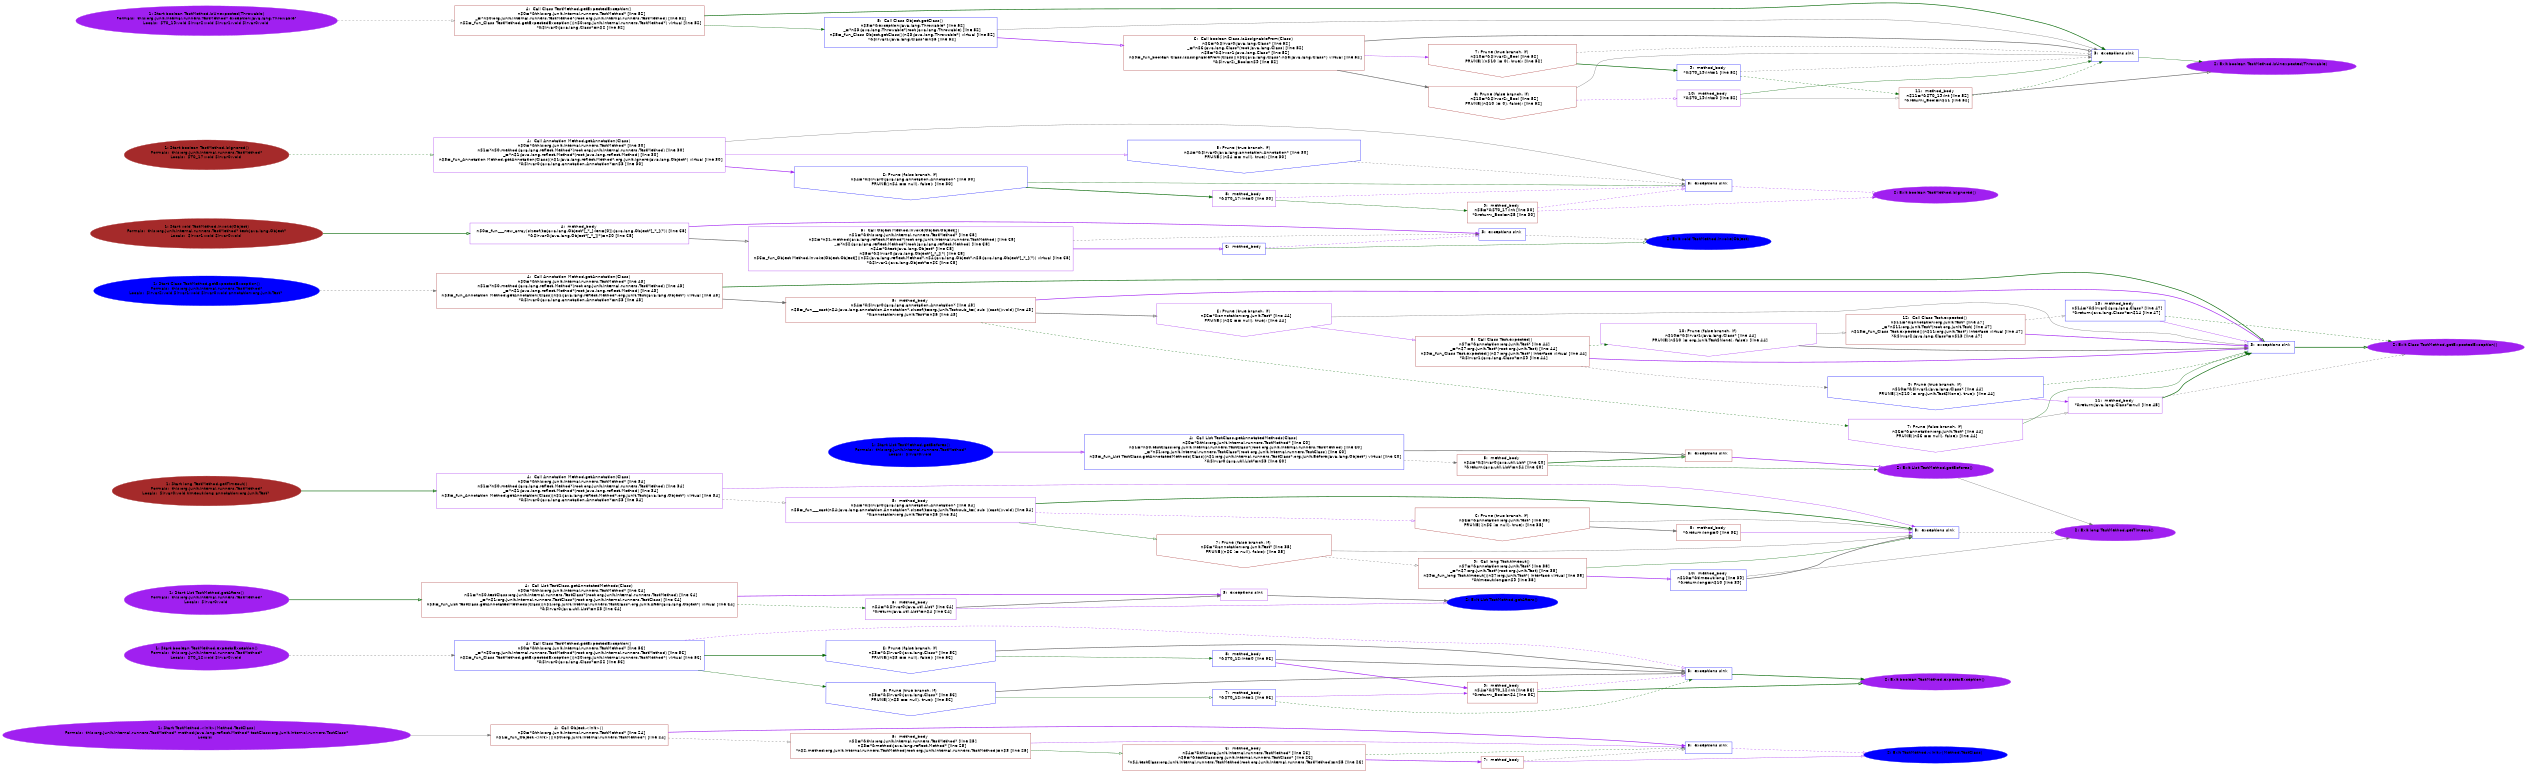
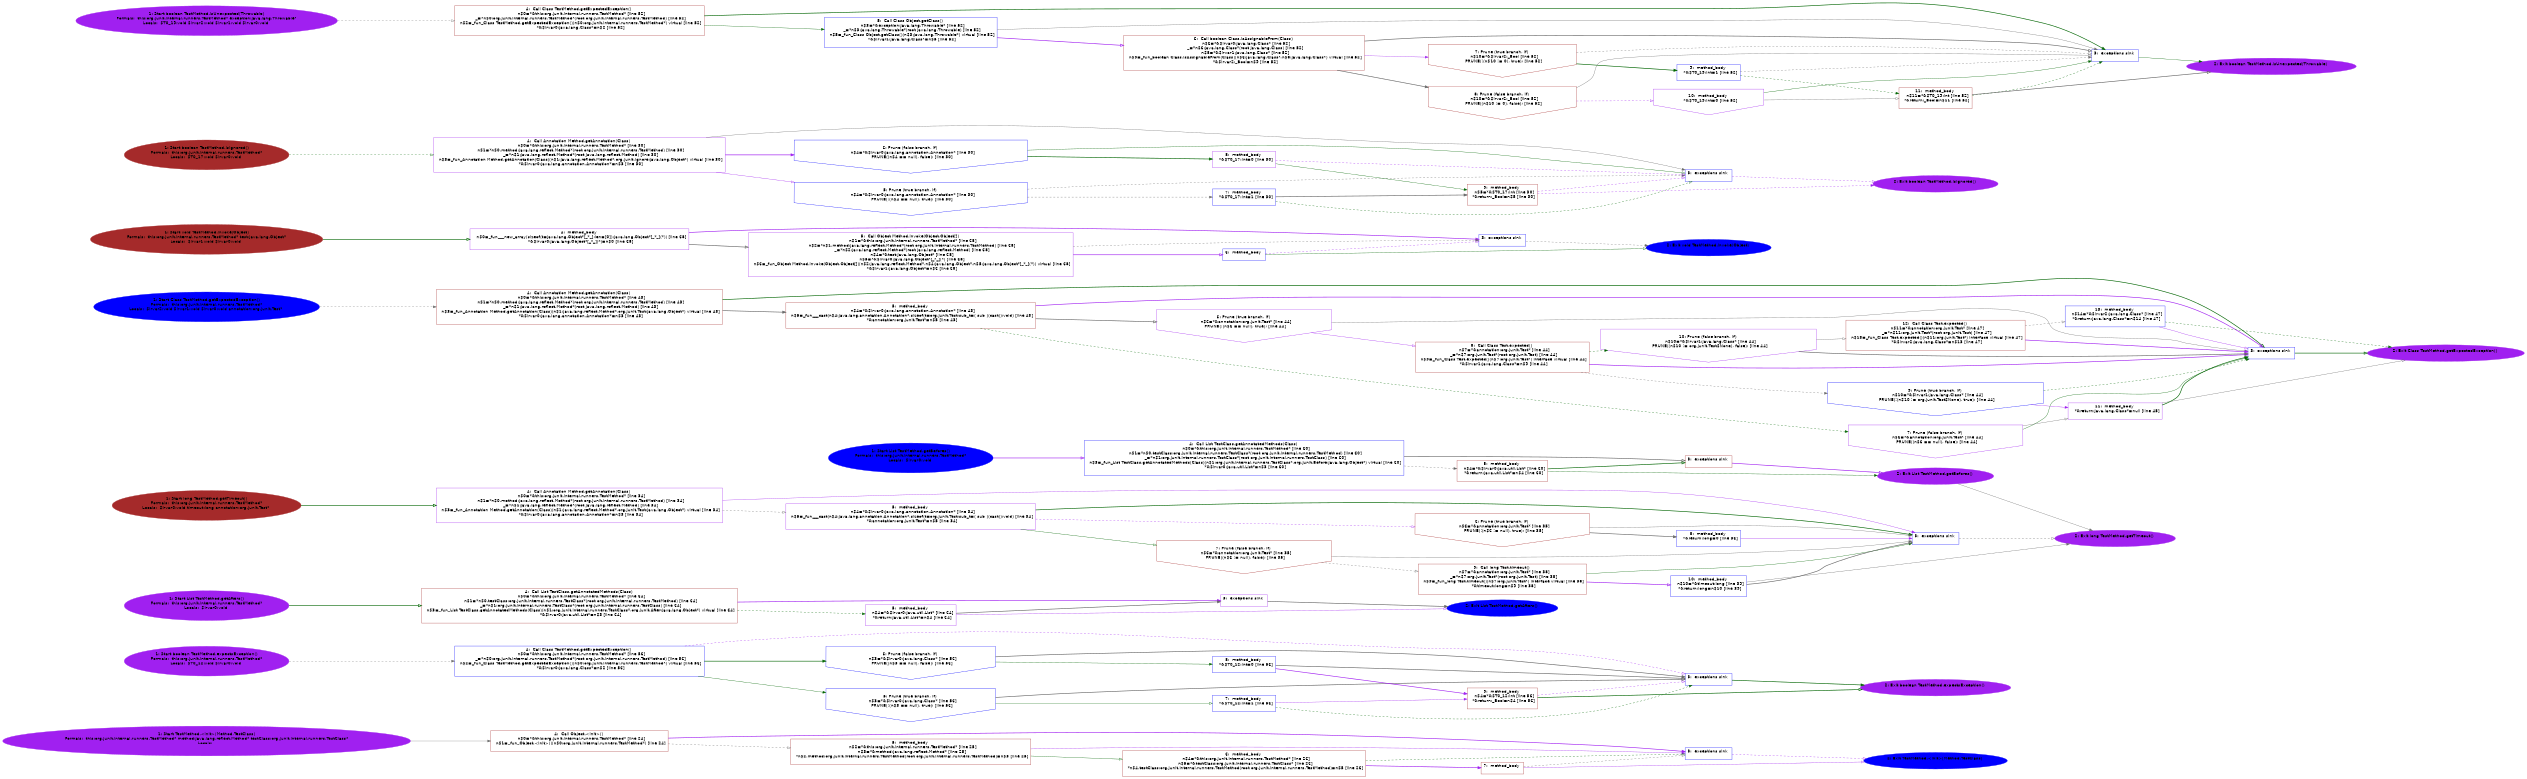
  digraph {
    fontname="DejaVu Sans"
    rankdir=LR
    node [color=blue fontname="DejaVu Sans" shape=box]
    edge [arrowhead=normal color=gray40 fontname="DejaVu Sans" style=bold]
    n1 [color=purple label="1: Start TestMethod.<init>(Method,TestClass)\nFormals:  this:org.junit.internal.runners.TestMethod* method:java.lang.reflect.Method* testClass:org.junit.internal.runners.TestClass*\nLocals:  \n  " style=filled shape=""]
    n2 [color=brown label="4:  Call Object.<init>() \n   n$0=*&this:org.junit.internal.runners.TestMethod* [line 24]\n  n$1=_fun_Object.<init>()(n$0:org.junit.internal.runners.TestMethod*) [line 24]\n "]
    n3 [label="3:  exceptions sink \n  "]
    n4 [color=brown label="5:  method_body \n   n$2=*&this:org.junit.internal.runners.TestMethod* [line 25]\n  n$3=*&method:java.lang.reflect.Method* [line 25]\n  *n$2.method:org.junit.internal.runners.TestMethod(root org.junit.internal.runners.TestMethod)=n$3 [line 25]\n "]
    n5 [label="2: Exit TestMethod.<init>(Method,TestClass) \n  " style=filled shape=""]
    n6 [color=brown label="6:  method_body \n   n$4=*&this:org.junit.internal.runners.TestMethod* [line 26]\n  n$5=*&testClass:org.junit.internal.runners.TestClass* [line 26]\n  *n$4.testClass:org.junit.internal.runners.TestMethod(root org.junit.internal.runners.TestMethod)=n$5 [line 26]\n "]
    n7 [color=brown label="7:  method_body \n  "]
    n8 [color=purple label="1: Start boolean TestMethod.expectsException()\nFormals:  this:org.junit.internal.runners.TestMethod*\nLocals:  $T0_12:void $irvar0:void \n  " style=filled shape=""]
    n9 [label="4:  Call Class TestMethod.getExpectedException() \n   n$0=*&this:org.junit.internal.runners.TestMethod* [line 56]\n  _=*n$0:org.junit.internal.runners.TestMethod*(root org.junit.internal.runners.TestMethod) [line 56]\n  n$2=_fun_Class TestMethod.getExpectedException()(n$0:org.junit.internal.runners.TestMethod*) virtual [line 56]\n  *&$irvar0:java.lang.Class*=n$2 [line 56]\n "]
    n10 [label="3:  exceptions sink \n  "]
    n11 [label="5: Prune (true branch, if) \n   n$3=*&$irvar0:java.lang.Class* [line 56]\n  PRUNE(!(n$3 == null), true); [line 56]\n " shape=invhouse]
    n12 [label="6: Prune (false branch, if) \n   n$3=*&$irvar0:java.lang.Class* [line 56]\n  PRUNE((n$3 == null), false); [line 56]\n " shape=invhouse]
    n13 [color=purple label="2: Exit boolean TestMethod.expectsException() \n  " style=filled shape=""]
    n14 [label="7:  method_body \n   *&$T0_12:int=1 [line 56]\n "]
    n15 [label="8:  method_body \n   *&$T0_12:int=0 [line 56]\n "]
    n16 [color=brown label="9:  method_body \n   n$4=*&$T0_12:int [line 56]\n  *&return:_Bool=n$4 [line 56]\n "]
    n17 [color=purple label="1: Start List TestMethod.getAfters()\nFormals:  this:org.junit.internal.runners.TestMethod*\nLocals:  $irvar0:void \n  " style=filled shape=""]
    n18 [color=brown label="4:  Call List TestClass.getAnnotatedMethods(Class) \n   n$0=*&this:org.junit.internal.runners.TestMethod* [line 64]\n  n$1=*n$0.testClass:org.junit.internal.runners.TestClass*(root org.junit.internal.runners.TestMethod) [line 64]\n  _=*n$1:org.junit.internal.runners.TestClass*(root org.junit.internal.runners.TestClass) [line 64]\n  n$3=_fun_List TestClass.getAnnotatedMethods(Class)(n$1:org.junit.internal.runners.TestClass*,org.junit.After:java.lang.Object*) virtual [line 64]\n  *&$irvar0:java.util.List*=n$3 [line 64]\n "]
    n19 [color=purple label="3:  exceptions sink \n  "]
    n20 [color=purple label="5:  method_body \n   n$4=*&$irvar0:java.util.List* [line 64]\n  *&return:java.util.List*=n$4 [line 64]\n "]
    n21 [label="2: Exit List TestMethod.getAfters() \n  " style=filled shape=""]
    n22 [label="1: Start List TestMethod.getBefores()\nFormals:  this:org.junit.internal.runners.TestMethod*\nLocals:  $irvar0:void \n  " style=filled shape=""]
    n23 [label="4:  Call List TestClass.getAnnotatedMethods(Class) \n   n$0=*&this:org.junit.internal.runners.TestMethod* [line 60]\n  n$1=*n$0.testClass:org.junit.internal.runners.TestClass*(root org.junit.internal.runners.TestMethod) [line 60]\n  _=*n$1:org.junit.internal.runners.TestClass*(root org.junit.internal.runners.TestClass) [line 60]\n  n$3=_fun_List TestClass.getAnnotatedMethods(Class)(n$1:org.junit.internal.runners.TestClass*,org.junit.Before:java.lang.Object*) virtual [line 60]\n  *&$irvar0:java.util.List*=n$3 [line 60]\n "]
    n24 [color=brown label="3:  exceptions sink \n  "]
    n25 [color=brown label="5:  method_body \n   n$4=*&$irvar0:java.util.List* [line 60]\n  *&return:java.util.List*=n$4 [line 60]\n "]
    n26 [color=purple label="2: Exit List TestMethod.getBefores() \n  " style=filled shape=""]
    n27 [color=purple label="2: Exit long TestMethod.getTimeout() \n  " style=filled shape=""]
    n28 [label="1: Start Class TestMethod.getExpectedException()\nFormals:  this:org.junit.internal.runners.TestMethod*\nLocals:  $irvar2:void $irvar1:void $irvar0:void annotation:org.junit.Test* \n  " style=filled shape=""]
    n29 [color=brown label="4:  Call Annotation Method.getAnnotation(Class) \n   n$0=*&this:org.junit.internal.runners.TestMethod* [line 43]\n  n$1=*n$0.method:java.lang.reflect.Method*(root org.junit.internal.runners.TestMethod) [line 43]\n  _=*n$1:java.lang.reflect.Method*(root java.lang.reflect.Method) [line 43]\n  n$3=_fun_Annotation Method.getAnnotation(Class)(n$1:java.lang.reflect.Method*,org.junit.Test:java.lang.Object*) virtual [line 43]\n  *&$irvar0:java.lang.annotation.Annotation*=n$3 [line 43]\n "]
    n30 [label="3:  exceptions sink \n  "]
    n31 [color=brown label="5:  method_body \n   n$4=*&$irvar0:java.lang.annotation.Annotation* [line 43]\n  n$5=_fun___cast(n$4:java.lang.annotation.Annotation*,sizeof(t=org.junit.Test;sub_t=( sub )(cast)):void) [line 43]\n  *&annotation:org.junit.Test*=n$5 [line 43]\n "]
    n32 [color=purple label="2: Exit Class TestMethod.getExpectedException() \n  " style=filled shape=""]
    n33 [color=purple label="6: Prune (true branch, if) \n   n$6=*&annotation:org.junit.Test* [line 44]\n  PRUNE(!(n$6 == null), true); [line 44]\n " shape=invhouse]
    n34 [color=purple label="7: Prune (false branch, if) \n   n$6=*&annotation:org.junit.Test* [line 44]\n  PRUNE((n$6 == null), false); [line 44]\n " shape=invhouse]
    n35 [color=brown label="8:  Call Class Test.expected() \n   n$7=*&annotation:org.junit.Test* [line 44]\n  _=*n$7:org.junit.Test*(root org.junit.Test) [line 44]\n  n$9=_fun_Class Test.expected()(n$7:org.junit.Test*) interface virtual [line 44]\n  *&$irvar1:java.lang.Class*=n$9 [line 44]\n "]
    n36 [color=purple label="11:  method_body \n   *&return:java.lang.Class*=null [line 45]\n "]
    n37 [label="9: Prune (true branch, if) \n   n$10=*&$irvar1:java.lang.Class* [line 44]\n  PRUNE(!(n$10 != org.junit.Test$None), true); [line 44]\n " shape=invhouse]
    n38 [color=purple label="10: Prune (false branch, if) \n   n$10=*&$irvar1:java.lang.Class* [line 44]\n  PRUNE((n$10 != org.junit.Test$None), false); [line 44]\n " shape=invhouse]
    n39 [color=brown label="12:  Call Class Test.expected() \n   n$11=*&annotation:org.junit.Test* [line 47]\n  _=*n$11:org.junit.Test*(root org.junit.Test) [line 47]\n  n$13=_fun_Class Test.expected()(n$11:org.junit.Test*) interface virtual [line 47]\n  *&$irvar2:java.lang.Class*=n$13 [line 47]\n "]
    n40 [label="13:  method_body \n   n$14=*&$irvar2:java.lang.Class* [line 47]\n  *&return:java.lang.Class*=n$14 [line 47]\n "]
    n41 [color=brown label="1: Start long TestMethod.getTimeout()\nFormals:  this:org.junit.internal.runners.TestMethod*\nLocals:  $irvar0:void timeout:long annotation:org.junit.Test* \n  " style=filled shape=""]
    n42 [color=purple label="4:  Call Annotation Method.getAnnotation(Class) \n   n$0=*&this:org.junit.internal.runners.TestMethod* [line 34]\n  n$1=*n$0.method:java.lang.reflect.Method*(root org.junit.internal.runners.TestMethod) [line 34]\n  _=*n$1:java.lang.reflect.Method*(root java.lang.reflect.Method) [line 34]\n  n$3=_fun_Annotation Method.getAnnotation(Class)(n$1:java.lang.reflect.Method*,org.junit.Test:java.lang.Object*) virtual [line 34]\n  *&$irvar0:java.lang.annotation.Annotation*=n$3 [line 34]\n "]
    n43 [label="3:  exceptions sink \n  "]
    n44 [color=purple label="5:  method_body \n   n$4=*&$irvar0:java.lang.annotation.Annotation* [line 34]\n  n$5=_fun___cast(n$4:java.lang.annotation.Annotation*,sizeof(t=org.junit.Test;sub_t=( sub )(cast)):void) [line 34]\n  *&annotation:org.junit.Test*=n$5 [line 34]\n "]
    n45 [color=brown label="6: Prune (true branch, if) \n   n$6=*&annotation:org.junit.Test* [line 35]\n  PRUNE(!(n$6 != null), true); [line 35]\n " shape=invhouse]
    n46 [color=brown label="7: Prune (false branch, if) \n   n$6=*&annotation:org.junit.Test* [line 35]\n  PRUNE((n$6 != null), false); [line 35]\n " shape=invhouse]
-   n47 [color=brown label="8:  method_body \n   *&return:long=0 [line 36]\n "]
+   n47 [label="8:  method_body \n   *&return:long=0 [line 36]\n "]
    n48 [color=brown label="9:  Call long Test.timeout() \n   n$7=*&annotation:org.junit.Test* [line 38]\n  _=*n$7:org.junit.Test*(root org.junit.Test) [line 38]\n  n$9=_fun_long Test.timeout()(n$7:org.junit.Test*) interface virtual [line 38]\n  *&timeout:long=n$9 [line 38]\n "]
    n49 [label="10:  method_body \n   n$10=*&timeout:long [line 39]\n  *&return:long=n$10 [line 39]\n "]
    n50 [color=brown label="1: Start void TestMethod.invoke(Object)\nFormals:  this:org.junit.internal.runners.TestMethod* test:java.lang.Object*\nLocals:  $irvar1:void $irvar0:void \n  " style=filled shape=""]
    n51 [color=purple label="4:  method_body \n   n$0=_fun___new_array(sizeof(t=java.lang.Object*[_*_];len=[0]):java.lang.Object*[_*_](*)) [line 68]\n  *&$irvar0:java.lang.Object*[_*_](*)=n$0 [line 68]\n "]
    n52 [label="3:  exceptions sink \n  "]
    n53 [color=purple label="5:  Call Object Method.invoke(Object,Object[]) \n   n$1=*&this:org.junit.internal.runners.TestMethod* [line 68]\n  n$2=*n$1.method:java.lang.reflect.Method*(root org.junit.internal.runners.TestMethod) [line 68]\n  _=*n$2:java.lang.reflect.Method*(root java.lang.reflect.Method) [line 68]\n  n$4=*&test:java.lang.Object* [line 68]\n  n$5=*&$irvar0:java.lang.Object*[_*_](*) [line 68]\n  n$6=_fun_Object Method.invoke(Object,Object[])(n$2:java.lang.reflect.Method*,n$4:java.lang.Object*,n$5:java.lang.Object*[_*_](*)) virtual [line 68]\n  *&$irvar1:java.lang.Object*=n$6 [line 68]\n "]
    n54 [label="2: Exit void TestMethod.invoke(Object) \n  " style=filled shape=""]
    n55 [label="6:  method_body \n  "]
    n56 [color=brown label="1: Start boolean TestMethod.isIgnored()\nFormals:  this:org.junit.internal.runners.TestMethod*\nLocals:  $T0_17:void $irvar0:void \n  " style=filled shape=""]
    n57 [color=purple label="4:  Call Annotation Method.getAnnotation(Class) \n   n$0=*&this:org.junit.internal.runners.TestMethod* [line 30]\n  n$1=*n$0.method:java.lang.reflect.Method*(root org.junit.internal.runners.TestMethod) [line 30]\n  _=*n$1:java.lang.reflect.Method*(root java.lang.reflect.Method) [line 30]\n  n$3=_fun_Annotation Method.getAnnotation(Class)(n$1:java.lang.reflect.Method*,org.junit.Ignore:java.lang.Object*) virtual [line 30]\n  *&$irvar0:java.lang.annotation.Annotation*=n$3 [line 30]\n "]
    n58 [label="3:  exceptions sink \n  "]
    n59 [label="5: Prune (true branch, if) \n   n$4=*&$irvar0:java.lang.annotation.Annotation* [line 30]\n  PRUNE(!(n$4 == null), true); [line 30]\n " shape=invhouse]
    n60 [label="6: Prune (false branch, if) \n   n$4=*&$irvar0:java.lang.annotation.Annotation* [line 30]\n  PRUNE((n$4 == null), false); [line 30]\n " shape=invhouse]
    n61 [color=purple label="2: Exit boolean TestMethod.isIgnored() \n  " style=filled shape=""]
+   n62 [label="7:  method_body \n   *&$T0_17:int=1 [line 30]\n "]
    n63 [color=purple label="8:  method_body \n   *&$T0_17:int=0 [line 30]\n "]
    n64 [color=brown label="9:  method_body \n   n$5=*&$T0_17:int [line 30]\n  *&return:_Bool=n$5 [line 30]\n "]
    n65 [color=purple label="1: Start boolean TestMethod.isUnexpected(Throwable)\nFormals:  this:org.junit.internal.runners.TestMethod* exception:java.lang.Throwable*\nLocals:  $T0_19:void $irvar2:void $irvar1:void $irvar0:void \n  " style=filled shape=""]
    n66 [color=brown label="4:  Call Class TestMethod.getExpectedException() \n   n$0=*&this:org.junit.internal.runners.TestMethod* [line 52]\n  _=*n$0:org.junit.internal.runners.TestMethod*(root org.junit.internal.runners.TestMethod) [line 52]\n  n$2=_fun_Class TestMethod.getExpectedException()(n$0:org.junit.internal.runners.TestMethod*) virtual [line 52]\n  *&$irvar0:java.lang.Class*=n$2 [line 52]\n "]
    n67 [label="3:  exceptions sink \n  "]
    n68 [label="5:  Call Class Object.getClass() \n   n$3=*&exception:java.lang.Throwable* [line 52]\n  _=*n$3:java.lang.Throwable*(root java.lang.Throwable) [line 52]\n  n$5=_fun_Class Object.getClass()(n$3:java.lang.Throwable*) virtual [line 52]\n  *&$irvar1:java.lang.Class*=n$5 [line 52]\n "]
    n69 [color=purple label="2: Exit boolean TestMethod.isUnexpected(Throwable) \n  " style=filled shape=""]
    n70 [color=brown label="6:  Call boolean Class.isAssignableFrom(Class) \n   n$6=*&$irvar0:java.lang.Class* [line 52]\n  _=*n$6:java.lang.Class*(root java.lang.Class) [line 52]\n  n$8=*&$irvar1:java.lang.Class* [line 52]\n  n$9=_fun_boolean Class.isAssignableFrom(Class)(n$6:java.lang.Class*,n$8:java.lang.Class*) virtual [line 52]\n  *&$irvar2:_Bool=n$9 [line 52]\n "]
    n71 [color=brown label="7: Prune (true branch, if) \n   n$10=*&$irvar2:_Bool [line 52]\n  PRUNE(!(n$10 != 0), true); [line 52]\n " shape=invhouse]
    n72 [color=brown label="8: Prune (false branch, if) \n   n$10=*&$irvar2:_Bool [line 52]\n  PRUNE((n$10 != 0), false); [line 52]\n " shape=invhouse]
    n73 [label="9:  method_body \n   *&$T0_19:int=1 [line 52]\n "]
-   n74 [color=purple label="10:  method_body \n   *&$T0_19:int=0 [line 52]\n "]
+   n74 [color=purple label="10:  method_body \n   *&$T0_19:int=0 [line 52]\n " shape=invhouse]
    n75 [color=brown label="11:  method_body \n   n$11=*&$T0_19:int [line 52]\n  *&return:_Bool=n$11 [line 52]\n "]
    n1 -> n2 [style=solid]
    n2 -> n3 [color=purple]
    n2 -> n4 [arrowhead=onormal style=dashed]
    n3 -> n5 [arrowhead=onormal color=purple style=dashed]
    n4 -> n3 [color=purple style=solid]
    n4 -> n6 [arrowhead=onormal color=darkgreen style=solid]
    n6 -> n3 [arrowhead=onormal color=darkgreen style=dashed]
    n6 -> n7 [color=purple]
    n7 -> n3 [arrowhead=onormal style=dashed]
    n7 -> n5 [arrowhead=onormal color=purple style=solid]
    n8 -> n9 [style=dashed]
    n9 -> n10 [arrowhead=onormal color=purple style=dashed]
    n9 -> n11 [color=darkgreen style=solid]
    n9 -> n12 [color=darkgreen]
    n10 -> n13 [color=darkgreen]
    n11 -> n10 [arrowhead=onormal]
    n11 -> n14 [arrowhead=onormal color=darkgreen style=solid]
    n12 -> n10
    n12 -> n15 [color=darkgreen style=solid]
    n14 -> n10 [color=darkgreen style=dashed]
    n14 -> n16 [color=purple style=solid]
    n15 -> n10 [arrowhead=onormal]
    n15 -> n16 [color=purple]
    n16 -> n10 [arrowhead=onormal color=purple style=dashed]
    n16 -> n13 [arrowhead=onormal color=darkgreen]
    n17 -> n18 [arrowhead=onormal color=darkgreen]
    n18 -> n19 [color=purple]
    n18 -> n20 [color=darkgreen style=dashed]
    n19 -> n21
    n20 -> n19
    n20 -> n21 [arrowhead=onormal color=purple style=solid]
    n22 -> n23 [arrowhead=onormal color=purple]
    n23 -> n24 [arrowhead=onormal]
    n23 -> n25 [style=dashed]
    n24 -> n26 [arrowhead=onormal color=purple]
    n25 -> n24 [arrowhead=onormal color=darkgreen]
    n25 -> n26 [color=darkgreen style=solid]
    n26 -> n27 [style=solid]
    n28 -> n29 [style=dashed]
    n29 -> n30 [arrowhead=onormal color=darkgreen]
    n29 -> n31
    n30 -> n32 [arrowhead=onormal color=darkgreen]
    n31 -> n30 [arrowhead=onormal color=purple]
    n31 -> n33 [arrowhead=onormal]
    n31 -> n34 [color=darkgreen style=dashed]
    n33 -> n30 [style=solid]
    n33 -> n35 [arrowhead=onormal color=purple style=solid]
    n34 -> n30 [color=darkgreen style=solid]
    n34 -> n36 [arrowhead=onormal style=solid]
    n35 -> n30 [color=purple]
    n35 -> n37 [style=dashed]
    n35 -> n38 [color=darkgreen style=dashed]
    n36 -> n30 [color=darkgreen]
-   n36 -> n32 [arrowhead=onormal style=dashed]
+   n36 -> n32 [arrowhead=onormal style=solid]
    n37 -> n30 [color=darkgreen style=dashed]
    n37 -> n36 [color=purple style=solid]
    n38 -> n30
    n38 -> n39 [arrowhead=onormal style=solid]
    n39 -> n30 [color=purple]
    n39 -> n40 [arrowhead=onormal style=dashed]
    n40 -> n30 [arrowhead=onormal color=purple style=solid]
    n40 -> n32 [color=darkgreen style=dashed]
    n41 -> n42 [arrowhead=onormal color=darkgreen]
    n42 -> n43 [color=purple style=solid]
    n42 -> n44 [arrowhead=onormal style=dashed]
    n43 -> n27 [arrowhead=onormal style=dashed]
    n44 -> n43 [color=darkgreen]
    n44 -> n45 [arrowhead=onormal color=purple style=dashed]
    n44 -> n46 [arrowhead=onormal color=darkgreen style=solid]
    n45 -> n43 [style=solid]
    n45 -> n47
    n46 -> n43 [style=solid]
    n46 -> n48 [arrowhead=onormal style=dashed]
    n47 -> n43 [color=purple style=solid]
    n48 -> n43 [color=darkgreen style=solid]
    n48 -> n49 [arrowhead=onormal color=purple]
    n49 -> n27 [style=solid]
    n49 -> n43 [arrowhead=onormal]
    n50 -> n51 [arrowhead=onormal color=darkgreen]
    n51 -> n52 [color=purple]
    n51 -> n53 [arrowhead=onormal]
    n52 -> n54 [style=dashed]
    n53 -> n52 [style=dashed]
    n53 -> n55 [arrowhead=onormal color=purple]
    n55 -> n52 [arrowhead=onormal color=purple style=dashed]
    n55 -> n54 [arrowhead=onormal color=darkgreen style=solid]
    n56 -> n57 [arrowhead=onormal color=darkgreen style=dashed]
    n57 -> n58 [style=solid]
    n57 -> n59 [arrowhead=onormal color=purple style=solid]
    n57 -> n60 [color=purple]
    n58 -> n61 [arrowhead=onormal color=purple style=dashed]
    n59 -> n58 [style=dashed]
+   n59 -> n62 [style=dashed]
    n60 -> n58 [arrowhead=onormal color=darkgreen style=solid]
    n60 -> n63 [color=darkgreen]
+   n62 -> n58 [arrowhead=onormal color=darkgreen style=dashed]
+   n62 -> n64
    n63 -> n58 [arrowhead=onormal color=purple style=dashed]
    n63 -> n64 [color=darkgreen style=solid]
    n64 -> n58 [arrowhead=onormal color=purple style=dashed]
    n64 -> n61 [color=purple style=dashed]
    n65 -> n66 [arrowhead=onormal style=dashed]
    n66 -> n67 [color=darkgreen]
    n66 -> n68 [color=darkgreen style=solid]
    n67 -> n69 [color=darkgreen style=solid]
    n68 -> n67 [style=solid]
    n68 -> n70 [arrowhead=onormal color=purple]
    n70 -> n67 [arrowhead=onormal]
    n70 -> n71 [color=purple style=solid]
    n70 -> n72
    n71 -> n67 [arrowhead=onormal style=dashed]
    n71 -> n73 [color=darkgreen]
    n72 -> n67 [arrowhead=onormal style=solid]
    n72 -> n74 [arrowhead=onormal color=purple style=dashed]
    n73 -> n67 [style=dashed]
    n73 -> n75 [color=darkgreen style=dashed]
    n74 -> n67 [color=darkgreen style=solid]
    n74 -> n75 [arrowhead=onormal style=solid]
    n75 -> n67 [color=darkgreen style=dashed]
    n75 -> n69 [arrowhead=onormal]
  }
